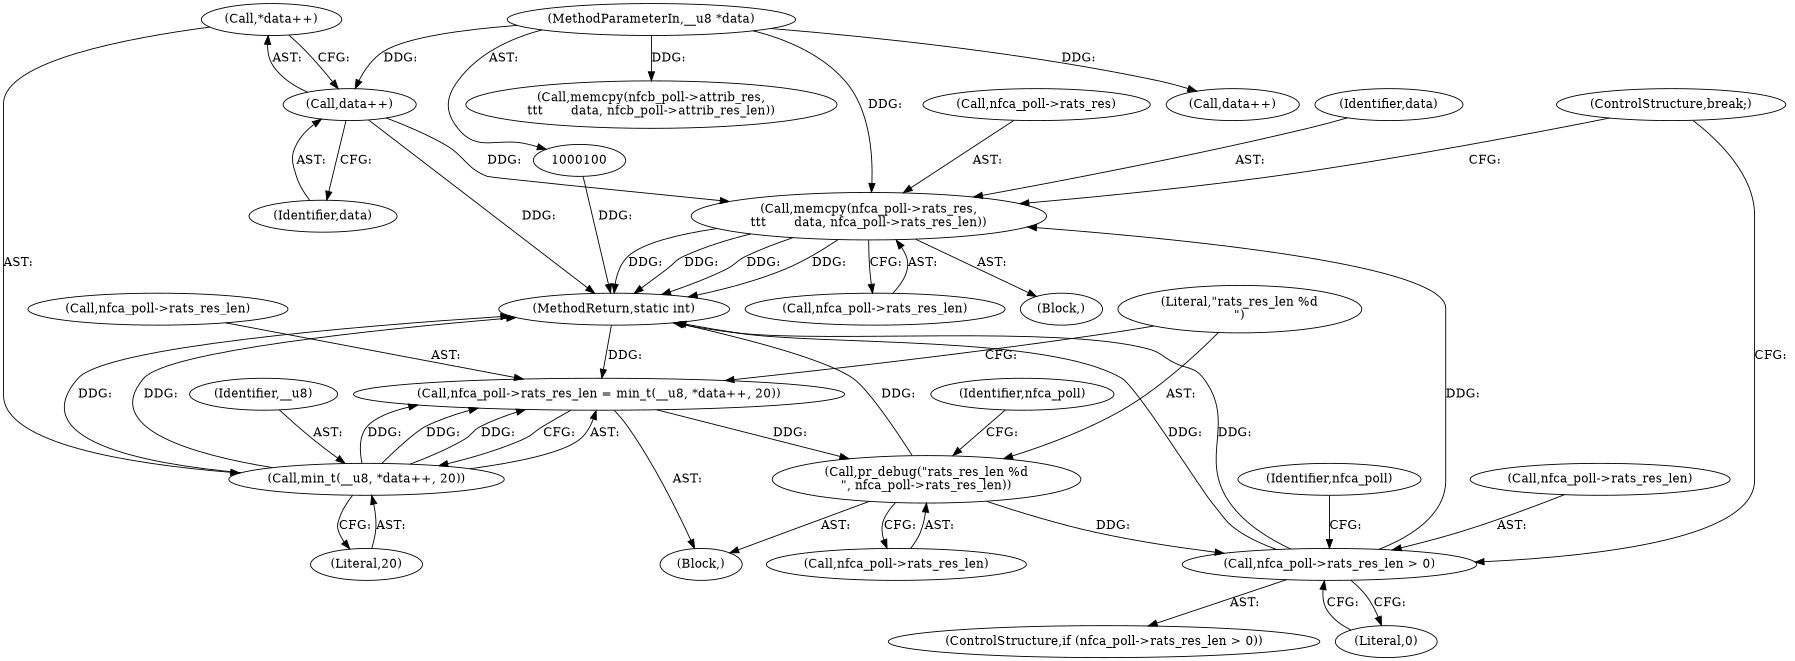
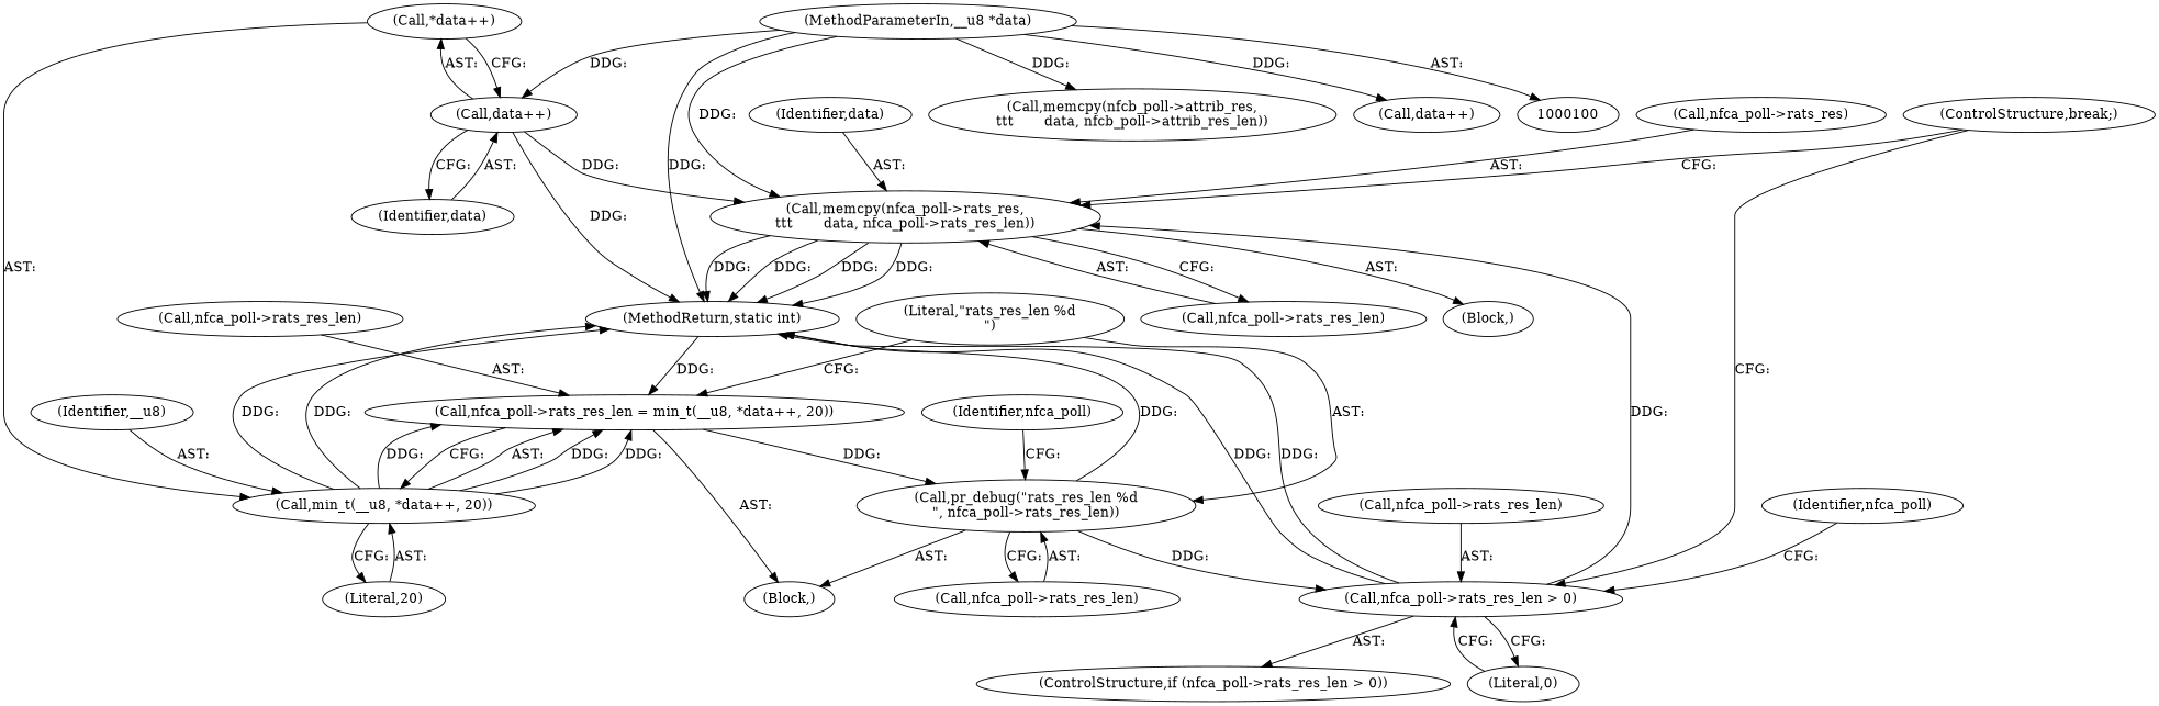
  digraph {
    fontname="DejaVu Serif"
    node [fontname="DejaVu Serif"]
    edge [fontname="DejaVu Serif"]
    n1 [label="(Call,memcpy(nfca_poll->rats_res,\n\t\t\t       data, nfca_poll->rats_res_len))"]
    n2 [label="(Call,nfca_poll->rats_res_len)"]
    n3 [label="(MethodReturn,static int)"]
    n4 [label="(Block,)"]
    n5 [label="(Call,nfca_poll->rats_res_len = min_t(__u8, *data++, 20))"]
    n6 [label="(Call,data++)"]
    n7 [label="(Identifier,data)"]
    n8 [label="(Call,*data++)"]
    n9 [label="(Call,min_t(__u8, *data++, 20))"]
    n10 [label="(MethodParameterIn,__u8 *data)"]
    n11 [label="(Call,memcpy(nfcb_poll->attrib_res,\n\t\t\t       data, nfcb_poll->attrib_res_len))"]
    n12 [label="(Call,data++)"]
    1000100
    n14 [label="(Call,nfca_poll->rats_res_len > 0)"]
    n15 [label="(ControlStructure,if (nfca_poll->rats_res_len > 0))"]
    n16 [label="(Literal,0)"]
    n17 [label="(Call,pr_debug(\"rats_res_len %d\n\", nfca_poll->rats_res_len))"]
    n18 [label="(Block,)"]
    n19 [label="(Call,nfca_poll->rats_res_len)"]
    n20 [label="(Literal,20)"]
    n21 [label="(Call,nfca_poll->rats_res_len)"]
    n22 [label="(Identifier,__u8)"]
    n23 [label="(ControlStructure,break;)"]
    n24 [label="(Identifier,data)"]
    n25 [label="(Identifier,nfca_poll)"]
    n26 [label="(Literal,\"rats_res_len %d\n\")"]
    n27 [label="(Call,nfca_poll->rats_res_len)"]
    n28 [label="(Call,nfca_poll->rats_res)"]
    n29 [label="(Identifier,nfca_poll)"]
    n1 -> n2 [label="CFG: "]
    n1 -> n3 [label="DDG: "]
    n1 -> n3 [label="DDG: "]
    n1 -> n3 [label="DDG: "]
    n1 -> n3 [label="DDG: "]
    n1 -> n4 [label="AST: "]
    n2 -> n1 [label="AST: "]
    n3 -> n5 [label="DDG: "]
    n5 -> n9 [label="CFG: "]
    n5 -> n17 [label="DDG: "]
    n5 -> n18 [label="AST: "]
    n6 -> n1 [label="DDG: "]
    n6 -> n3 [label="DDG: "]
    n6 -> n7 [label="CFG: "]
    n6 -> n8 [label="AST: "]
    n7 -> n6 [label="AST: "]
    n8 -> n6 [label="CFG: "]
    n8 -> n9 [label="AST: "]
    n9 -> n3 [label="DDG: "]
    n9 -> n3 [label="DDG: "]
    n9 -> n5 [label="AST: "]
    n9 -> n5 [label="DDG: "]
    n9 -> n5 [label="DDG: "]
    n9 -> n5 [label="DDG: "]
    n9 -> n20 [label="CFG: "]
    n10 -> n1 [label="DDG: "]
-   1000100 -> n3 [label="DDG: "]
+   n10 -> n3 [label="DDG: "]
    n10 -> n6 [label="DDG: "]
    n10 -> n11 [label="DDG: "]
    n10 -> n12 [label="DDG: "]
    n10 -> 1000100 [label="AST: "]
    n14 -> n1 [label="DDG: "]
    n14 -> n3 [label="DDG: "]
    n14 -> n3 [label="DDG: "]
    n14 -> n15 [label="AST: "]
    n14 -> n16 [label="CFG: "]
    n16 -> n14 [label="CFG: "]
    n17 -> n3 [label="DDG: "]
    n17 -> n14 [label="DDG: "]
    n17 -> n18 [label="AST: "]
    n17 -> n19 [label="CFG: "]
    n19 -> n17 [label="AST: "]
    n20 -> n9 [label="AST: "]
    n21 -> n14 [label="AST: "]
    n22 -> n9 [label="AST: "]
    n23 -> n1 [label="CFG: "]
    n23 -> n14 [label="CFG: "]
    n24 -> n1 [label="AST: "]
    n25 -> n14 [label="CFG: "]
    n26 -> n5 [label="CFG: "]
    n26 -> n17 [label="AST: "]
    n27 -> n5 [label="AST: "]
    n28 -> n1 [label="AST: "]
    n29 -> n17 [label="CFG: "]
  }
